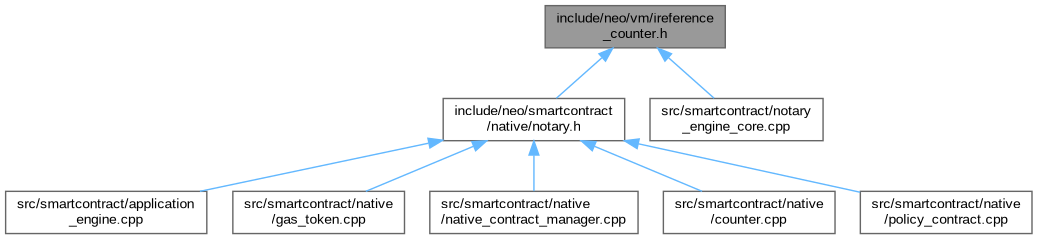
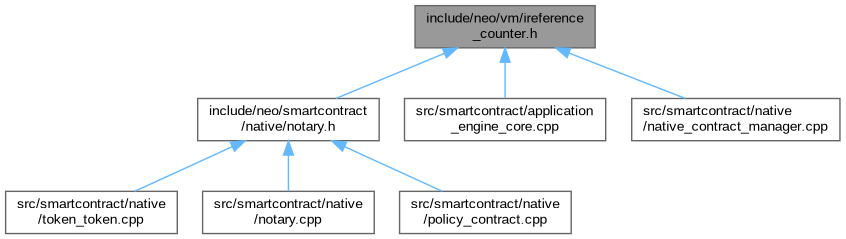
  digraph {
    fontname="Liberation Sans"
    node [color=grey40 fillcolor=white fontname="Liberation Sans" fontsize=10 shape=box style=filled]
    edge [color=steelblue1 dir=back fontname="Liberation Sans" fontsize=10 labelfontname=Helvetica labelfontsize=10 style=solid]
    n1 [color=gray40 fillcolor=grey60 fontcolor=black height=0.2 label="include/neo/vm/ireference\l_counter.h" width=0.4]
    n2 [height=0.2 label="include/neo/smartcontract\l/native/notary.h" width=0.4]
-   n3 [height=0.2 label="src/smartcontract/notary\l_engine_core.cpp" width=0.4]
-   n4 [height=0.2 label="src/smartcontract/application\l_engine.cpp" width=0.4]
-   n5 [height=0.2 label="src/smartcontract/native\l/gas_token.cpp" width=0.4]
+   n3 [height=0.2 label="src/smartcontract/application\l_engine_core.cpp" width=0.4]
+   n5 [height=0.2 label="src/smartcontract/native\l/token_token.cpp" width=0.4]
    n6 [height=0.2 label="src/smartcontract/native\l/native_contract_manager.cpp" width=0.4]
-   n7 [height=0.2 label="src/smartcontract/native\l/counter.cpp" width=0.4]
+   n7 [height=0.2 label="src/smartcontract/native\l/notary.cpp" width=0.4]
    n8 [height=0.2 label="src/smartcontract/native\l/policy_contract.cpp" width=0.4]
    n1 -> n2
    n1 -> n3
-   n2 -> n4
    n2 -> n5
-   n2 -> n6
+   n1 -> n6
    n2 -> n7
    n2 -> n8
  }
